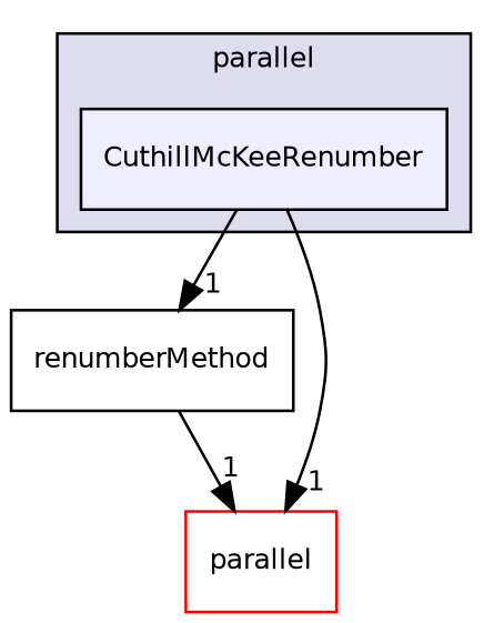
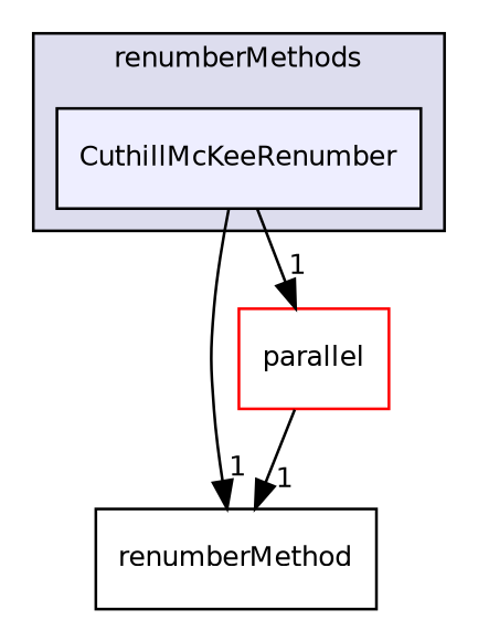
  digraph {
    compound=true
    node [fontname=Helvetica fontsize=10 shape=box]
    edge [headlabel=1 labeldistance=1.5 labelfontname=Helvetica labelfontsize=10]
    n1 [fillcolor="#eeeeff" label=CuthillMcKeeRenumber pencolor=black style=filled]
    n2 [label=renumberMethod]
    n3 [color=red label=parallel]
    subgraph cluster_1 {
      bgcolor="#ddddee"
      fontname=Helvetica
      fontsize=10
-     label=parallel
+     label=renumberMethods
      pencolor=black
      n1
    }
    n1 -> n2
    n1 -> n3
-   n2 -> n3
+   n3 -> n2
  }
